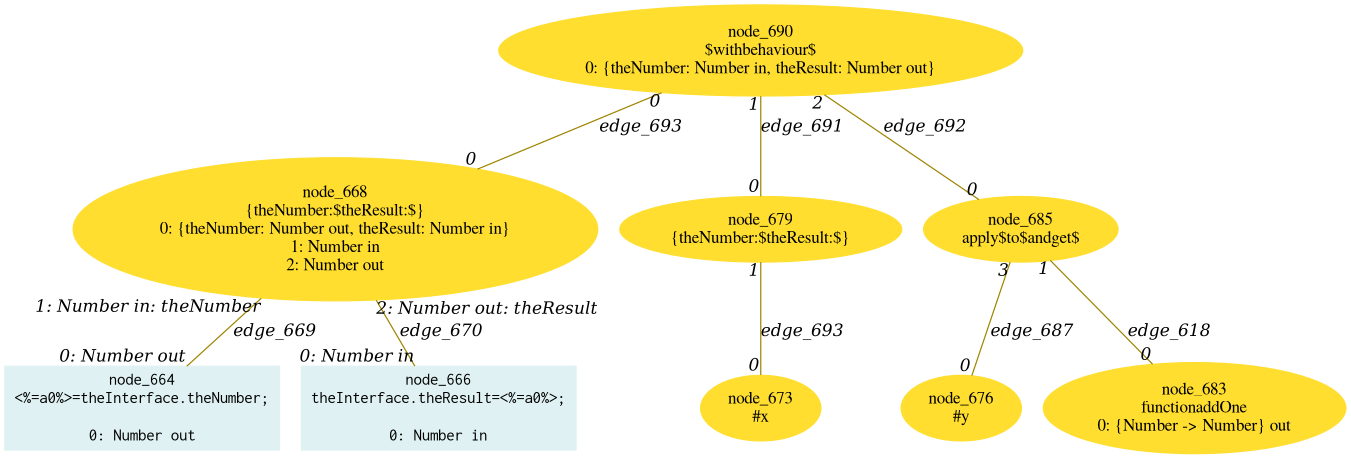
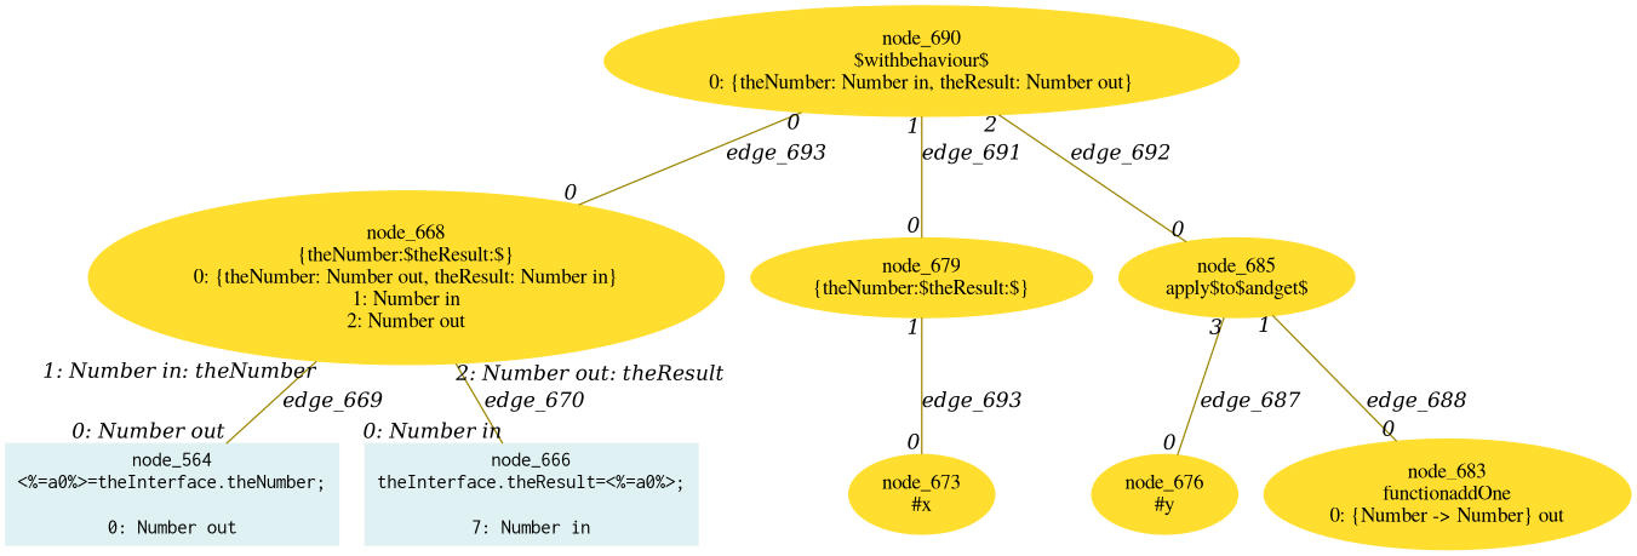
  digraph {
    node [color="#ffde2f" fontname=Times shape=ellipse style=filled]
    edge [arrowHead=none arrowsize=1 color="#9d8400" dir=none fontname="Times-Italic" headlabel=0 taillabel=1]
-   n1 [color="#dff1f2" fontname=Courier label="node_664\n<%=a0%>=theInterface.theNumber;\n\n0: Number out" shape=box]
-   n2 [color="#dff1f2" fontname=Courier label="node_666\ntheInterface.theResult=<%=a0%>;\n\n0: Number in" shape=box]
+   n1 [color="#dff1f2" fontname=Courier label="node_564\n<%=a0%>=theInterface.theNumber;\n\n0: Number out" shape=box]
+   n2 [color="#dff1f2" fontname=Courier label="node_666\ntheInterface.theResult=<%=a0%>;\n\n7: Number in" shape=box]
    n3 [label="node_668\n{theNumber:$theResult:$}\n0: {theNumber: Number out, theResult: Number in}\n1: Number in\n2: Number out"]
    n4 [label="node_673\n#x\n"]
    n5 [label="node_676\n#y\n"]
    n6 [label="node_679\n{theNumber:$theResult:$}\n"]
    n7 [label="node_683\nfunctionaddOne\n0: {Number -> Number} out"]
    n8 [label="node_685\napply$to$andget$\n"]
    n9 [label="node_690\n$withbehaviour$\n0: {theNumber: Number in, theResult: Number out}"]
    n3 -> n1 [headlabel="0: Number out" label=edge_669 taillabel="1: Number in: theNumber"]
    n3 -> n2 [headlabel="0: Number in" label=edge_670 taillabel="2: Number out: theResult"]
    n6 -> n4 [label=edge_693]
    n8 -> n5 [label=edge_687 taillabel=3]
-   n8 -> n7 [label=edge_618]
+   n8 -> n7 [label=edge_688]
    n9 -> n3 [label=edge_693 taillabel=0]
    n9 -> n6 [label=edge_691]
    n9 -> n8 [label=edge_692 taillabel=2]
  }
